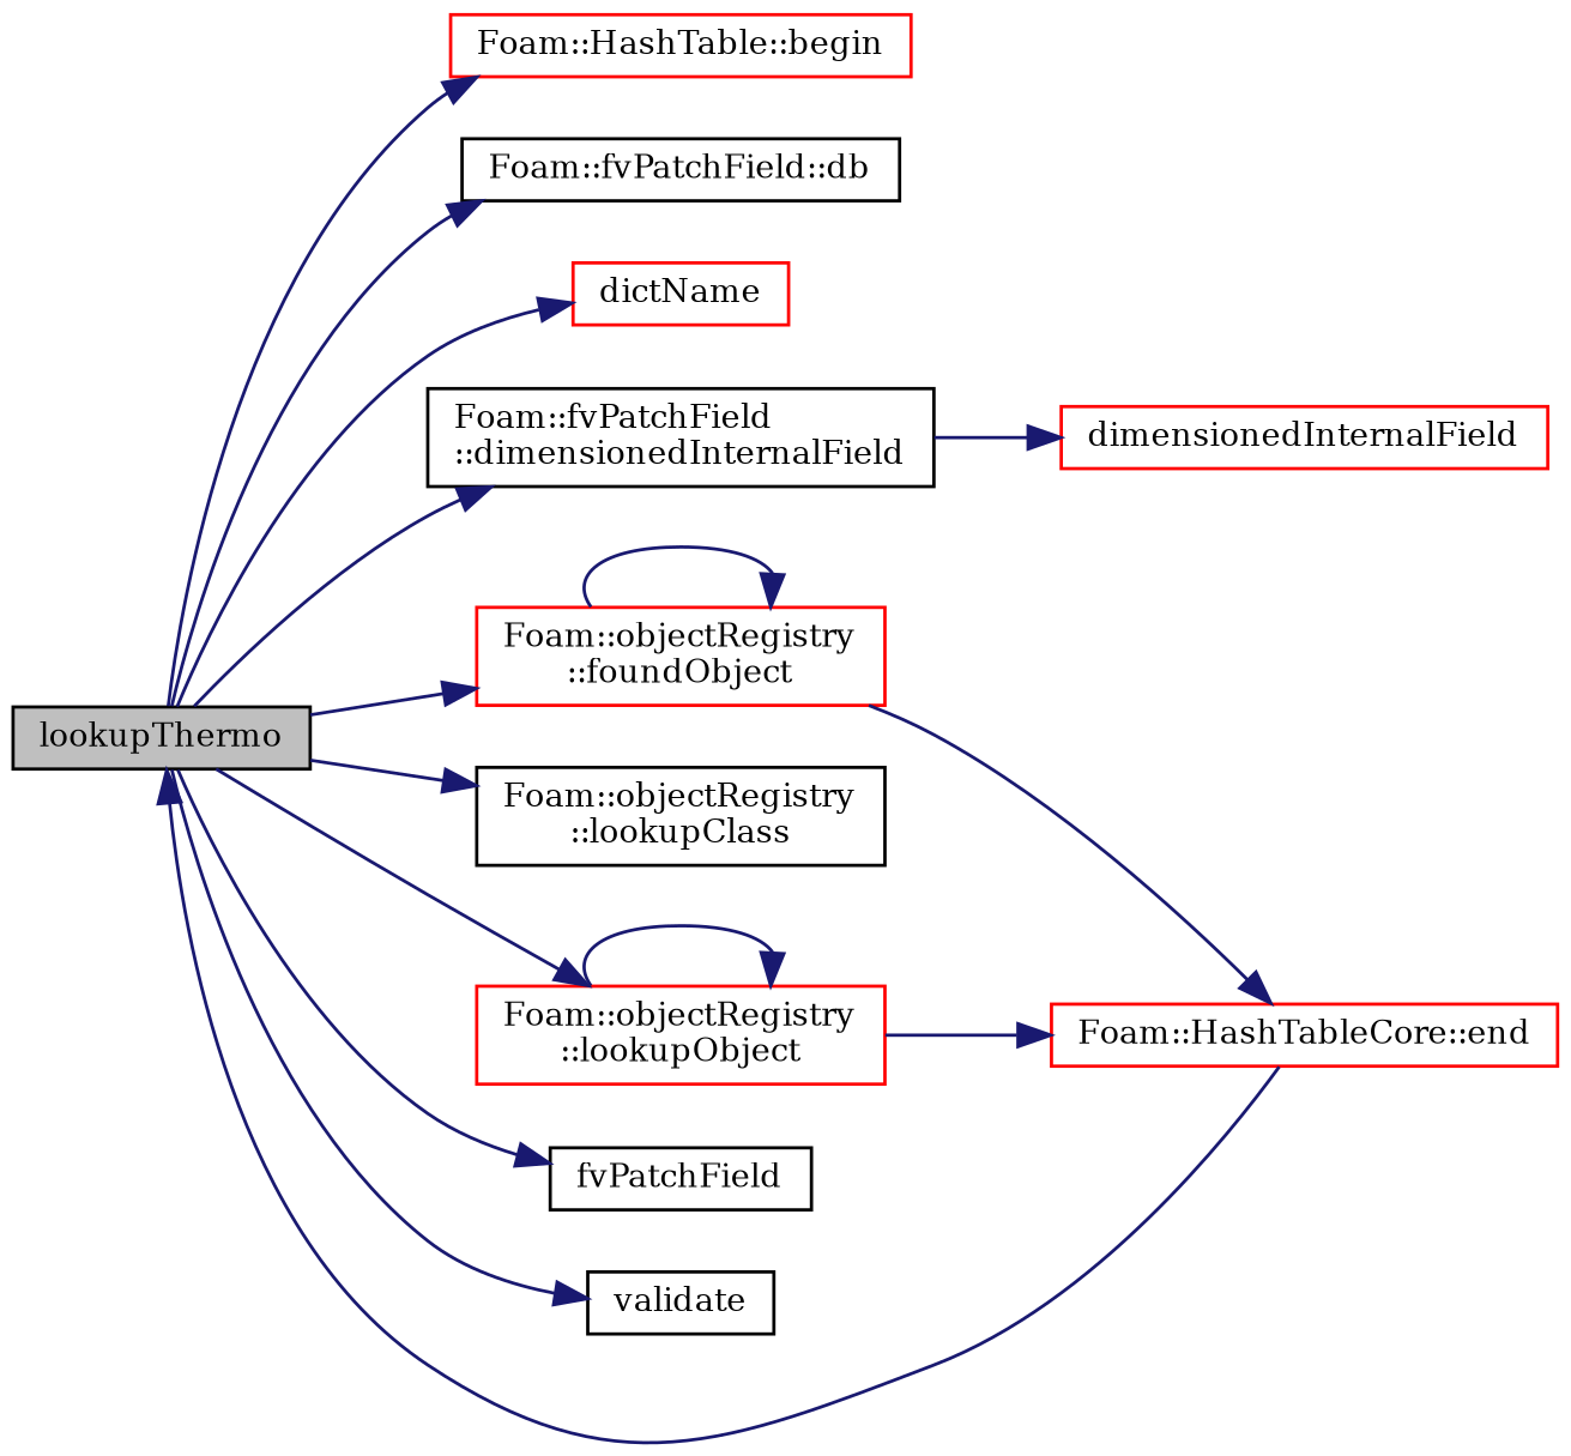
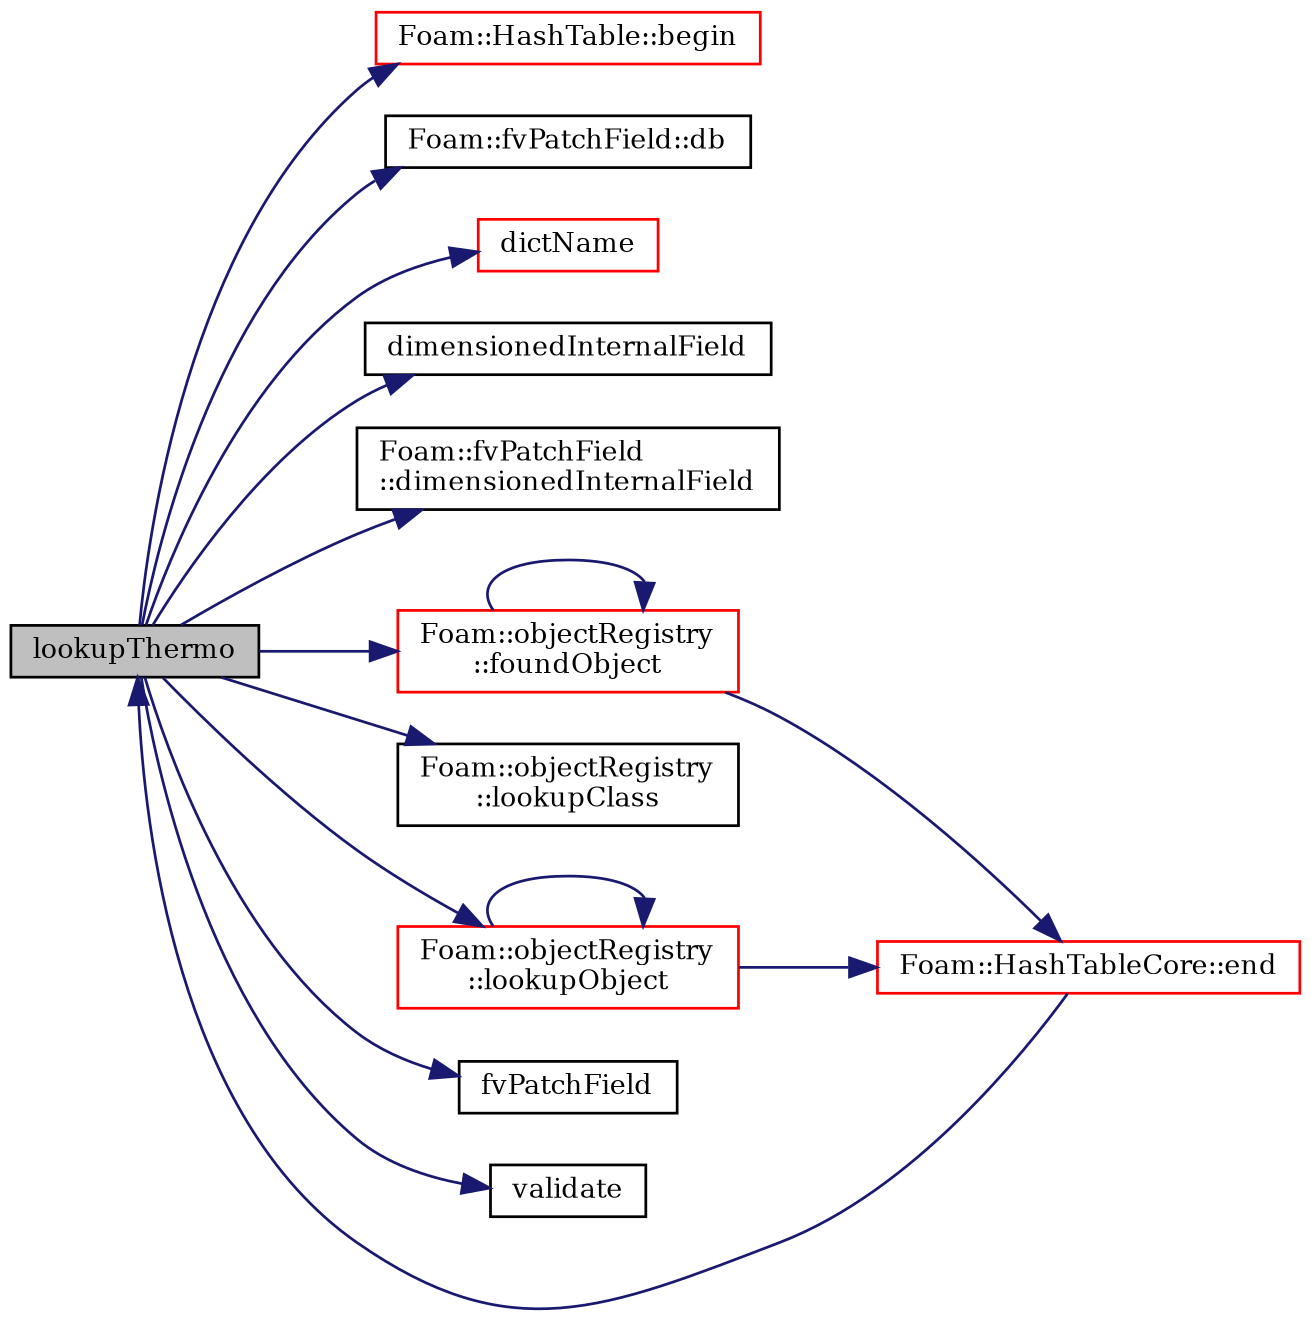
  digraph {
    fontname="DejaVu Serif"
    rankdir=LR
    node [color=black fontname="DejaVu Serif" fontsize=10 shape=record]
    edge [color=midnightblue fontname="DejaVu Serif" fontsize=10 labelfontname=Helvetica labelfontsize=10 style=solid]
    n1 [fillcolor=grey75 fontcolor=black height=0.2 label=lookupThermo style=filled width=0.4]
    n2 [color=red height=0.2 label="Foam::HashTable::begin" width=0.4]
    n3 [height=0.2 label="Foam::fvPatchField::db" width=0.4]
    n4 [color=red height=0.2 label=dictName width=0.4]
-   n5 [color=red height=0.2 label=dimensionedInternalField width=0.4]
+   n5 [height=0.2 label=dimensionedInternalField width=0.4]
    n6 [height=0.2 label="Foam::fvPatchField\l::dimensionedInternalField" width=0.4]
    n7 [color=red height=0.2 label="Foam::objectRegistry\l::foundObject" width=0.4]
    n8 [height=0.2 label="Foam::objectRegistry\l::lookupClass" width=0.4]
    n9 [color=red height=0.2 label="Foam::objectRegistry\l::lookupObject" width=0.4]
    n10 [height=0.2 label=fvPatchField width=0.4]
    n11 [height=0.2 label=validate width=0.4]
    n12 [color=red height=0.2 label="Foam::HashTableCore::end" width=0.4]
    n1 -> n2
    n1 -> n3
    n1 -> n4
-   n6 -> n5
+   n1 -> n5
    n1 -> n6
    n1 -> n7
    n1 -> n8
    n1 -> n9
    n1 -> n10
    n1 -> n11
    n7 -> n7
    n7 -> n12
    n9 -> n9
    n9 -> n12
    n12 -> n1
  }
